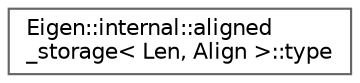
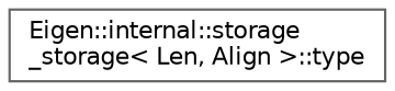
  digraph {
    rankdir=LR
-   n1 [color=grey40 fillcolor=white fontname=Helvetica fontsize=10 height=0.2 label="Eigen::internal::aligned\l_storage\< Len, Align \>::type" shape=box style=filled width=0.4]
+   n1 [color=grey40 fillcolor=white fontname=Helvetica fontsize=10 height=0.2 label="Eigen::internal::storage\l_storage\< Len, Align \>::type" shape=box style=filled width=0.4]
  }
